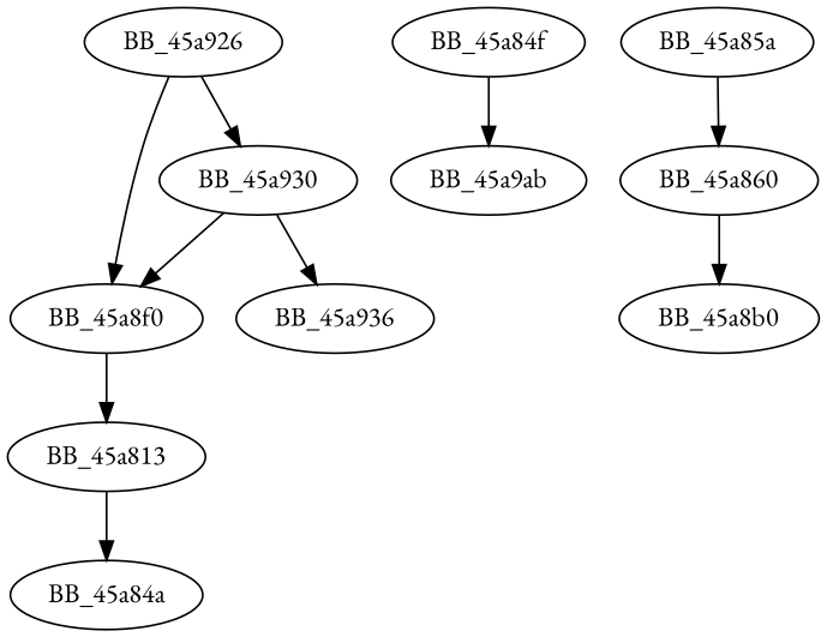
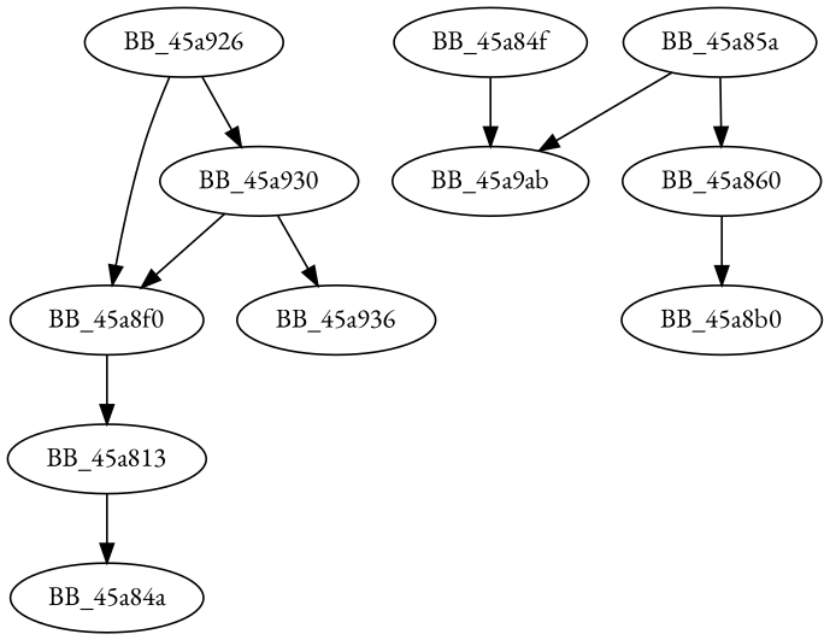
  digraph {
    fontname="EB Garamond"
    node [fontname="EB Garamond"]
    edge [fontname="EB Garamond"]
    BB_45a813
    BB_45a84a
    BB_45a84f
    BB_45a9ab
    BB_45a85a
    BB_45a860
    BB_45a8b0
    BB_45a8f0
    BB_45a926
    BB_45a930
    BB_45a936
    BB_45a813 -> BB_45a84a
    BB_45a84f -> BB_45a9ab
+   BB_45a85a -> BB_45a9ab
    BB_45a85a -> BB_45a860
    BB_45a860 -> BB_45a8b0
    BB_45a8f0 -> BB_45a813
    BB_45a926 -> BB_45a8f0
    BB_45a926 -> BB_45a930
    BB_45a930 -> BB_45a8f0
    BB_45a930 -> BB_45a936
  }
